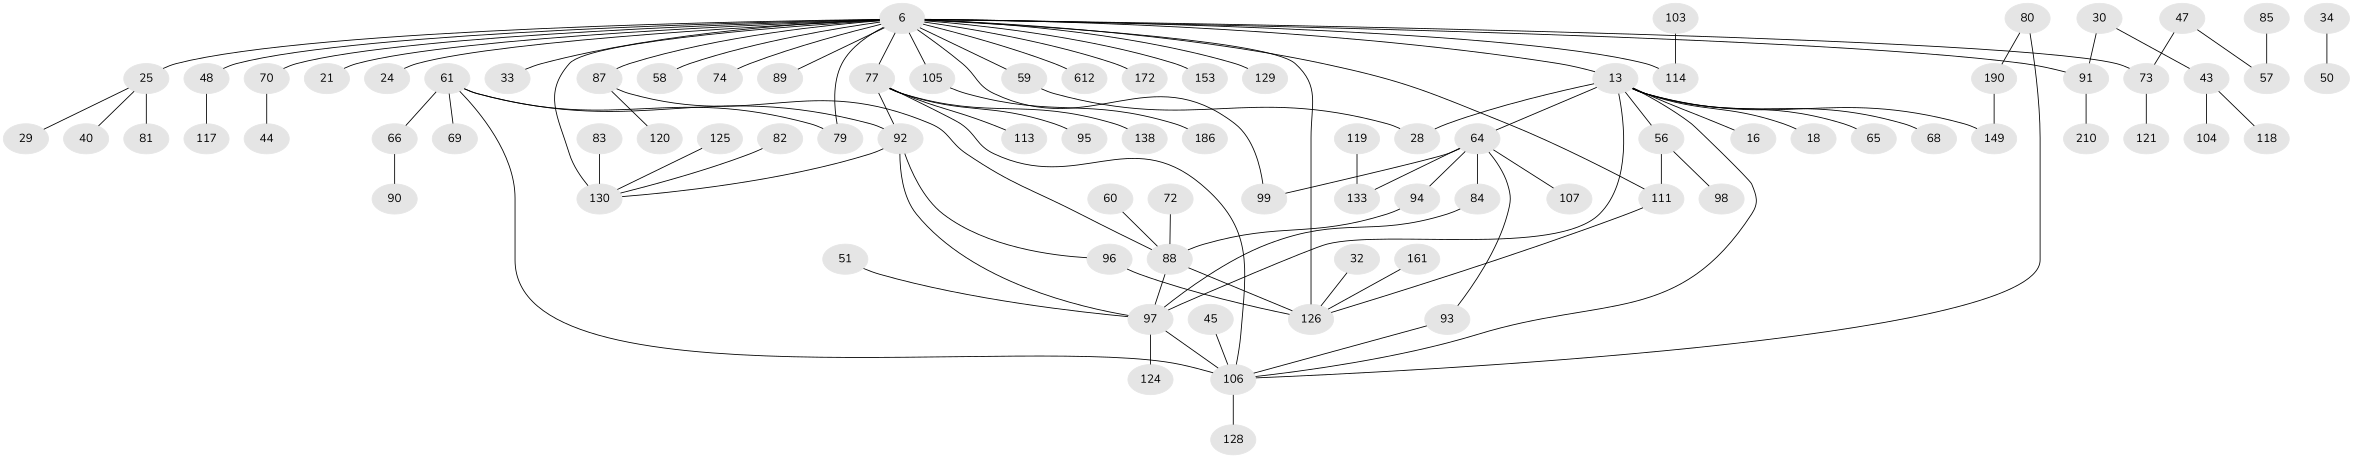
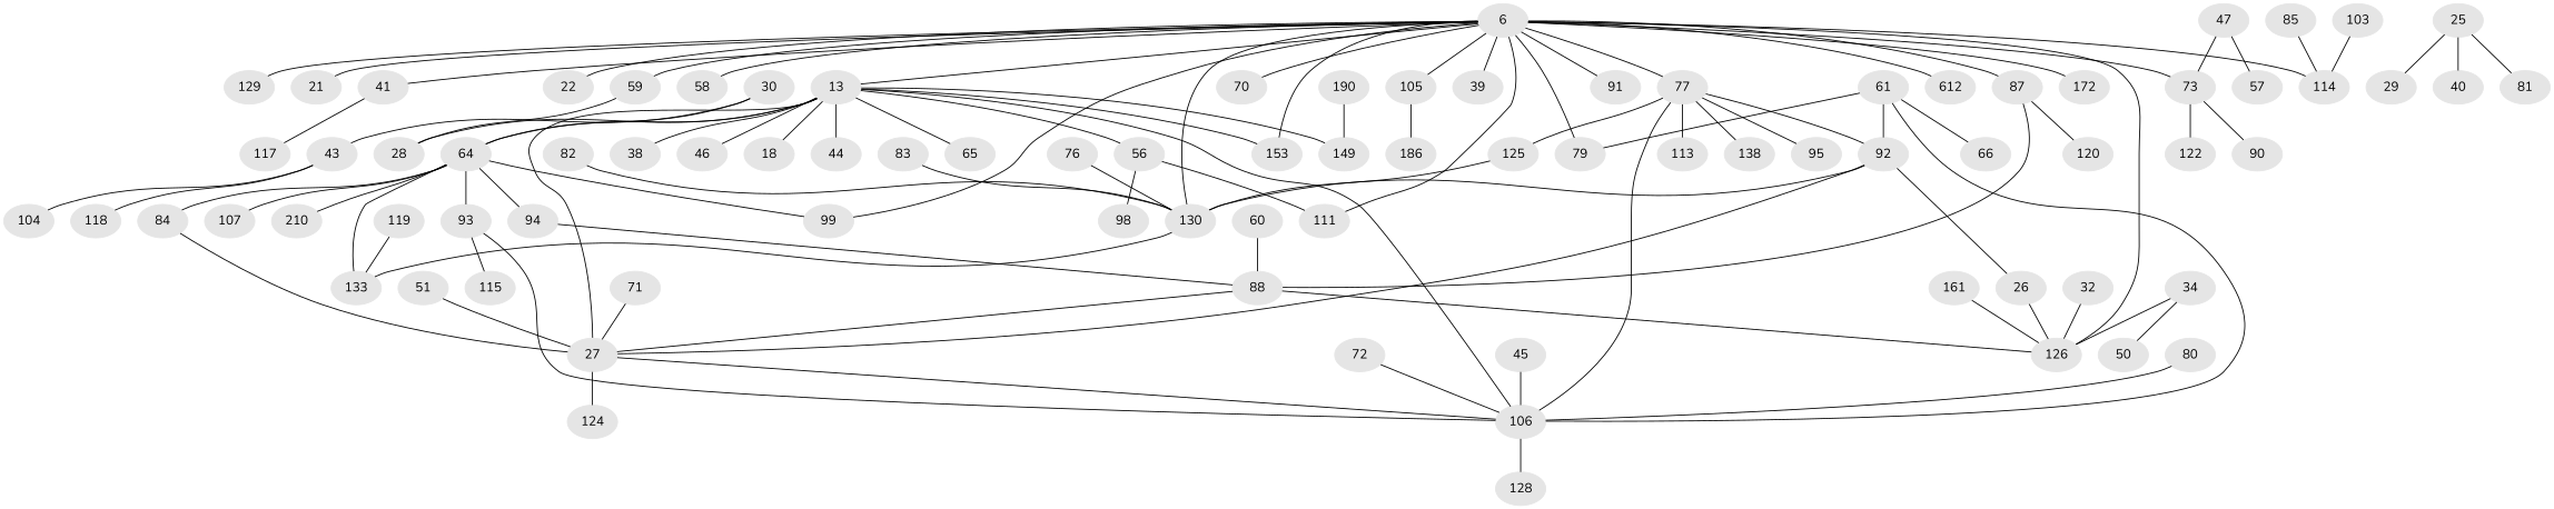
  graph {
    fontname=Nunito
    node [color=gray90 fontname=Nunito style=filled]
    edge [fontname=Nunito]
    6 [super="+3"]
    13 [super="+4"]
    21
-   22 [label=24]
+   22
    25
-   33
-   48
+   48 [label=41]
    58
    59 [super="+14"]
    70 [super="+63"]
    73 [super="+52+23"]
-   74
    77 [super="+19"]
    79
    87
-   89
+   89 [label=39]
    91
    99 [super="+67"]
    105
    111
    n21 [label=612]
    114 [super="+8"]
    n23 [label=172]
    n24 [label=153 super="+102"]
    126 [super="+36+11+108"]
    129
    130 [super="+30"]
    106 [super="+35+32+20"]
-   16
+   16 [label=46]
    18
    44 [super="+31"]
    56 [super="+26"]
    64 [super="+55+5"]
    65
-   68
+   68 [label=38]
    n36 [label=28]
-   97 [super="+27+7"]
+   97 [super="+27+7" label=27]
    n38 [label=149 super="+53"]
    29
    40
    81
    117 [super="+45"]
    90
-   121
+   121 [label=122]
    113
    92 [super="+41+54"]
    95
    125 [super="+86"]
    n49 [label=138]
    120
    88 [super="+37+62"]
    n52 [label=186]
    128
    133 [super="+9"]
    98
    84 [super="+17"]
    93
    94
    107
    n60 [label=210]
    124
    34
    50
    n64 [label=30]
    43
    104
    118
    n68 [label=32]
    47
    57
    51
    60
    61 [super="+49"]
    66
-   69
-   96 [super="+28"]
+   96 [super="+28" label=26]
+   115
+   71
    72
    n80 [label=45]
+   76
    80
    n83 [label=190]
    82
    83
    85
    n87 [label=161]
    103
    119
    6 -- 13 [weight=2]
    6 -- 21
    6 -- 22
-   6 -- 25 [weight=2]
-   6 -- 33
    6 -- 48
    6 -- 58
    6 -- 59 [weight=2]
    6 -- 70 [weight=2]
    6 -- 73
-   6 -- 74
    6 -- 77 [weight=2]
    6 -- 79 [weight=2]
    6 -- 87 [weight=2]
    6 -- 89
    6 -- 91
    6 -- 99
    6 -- 105
    6 -- 111 [weight=2]
    6 -- n21
    6 -- 114
    6 -- n23
    6 -- n24
    6 -- 126 [weight=6]
    6 -- 129
    6 -- 130 [weight=4]
+   13 -- n24
    13 -- 106
    13 -- 16
    13 -- 18
-   70 -- 44
+   13 -- 44
    13 -- 56 [weight=2]
    13 -- 64 [weight=2]
    13 -- 65
    13 -- 68
    13 -- n36
    13 -- 97 [weight=3]
    13 -- n38
    25 -- 29
    25 -- 40
    25 -- 81
    48 -- 117 [weight=3]
    59 -- n36
-   66 -- 90
+   73 -- 90
    73 -- 121
    77 -- 106
    77 -- 113
    77 -- 92
    77 -- 95
+   77 -- 125
    77 -- n49
    87 -- 120
    87 -- 88
    105 -- n52
+   130 -- 133
    106 -- 128
    56 -- 111
    56 -- 98
    64 -- 99
    64 -- 133
    64 -- 84 [weight=2]
    64 -- 93
    64 -- 94
    64 -- 107
-   91 -- n60
+   64 -- n60
    97 -- 106
    97 -- 124
    92 -- 130
    92 -- 97
    92 -- 96
    125 -- 130
    88 -- 126
    88 -- 97
    84 -- 97
    93 -- 106
+   93 -- 115
    94 -- 88
-   111 -- 126
+   34 -- 126
    34 -- 50
-   n64 -- 91
+   n64 -- 64
    n64 -- 43
    43 -- 104
    43 -- 118
    n68 -- 126
    47 -- 73
    47 -- 57
    51 -- 97
    60 -- 88
    61 -- 79
    61 -- 106 [weight=2]
    61 -- 92
    61 -- 66
-   61 -- 69
    96 -- 126 [weight=2]
-   72 -- 88
+   71 -- 97
+   72 -- 106
    n80 -- 106
+   76 -- 130
    80 -- 106
-   80 -- n83
    n83 -- n38
    82 -- 130
    83 -- 130 [weight=2]
-   85 -- 57
+   85 -- 114
    n87 -- 126
    103 -- 114
    119 -- 133
  }
